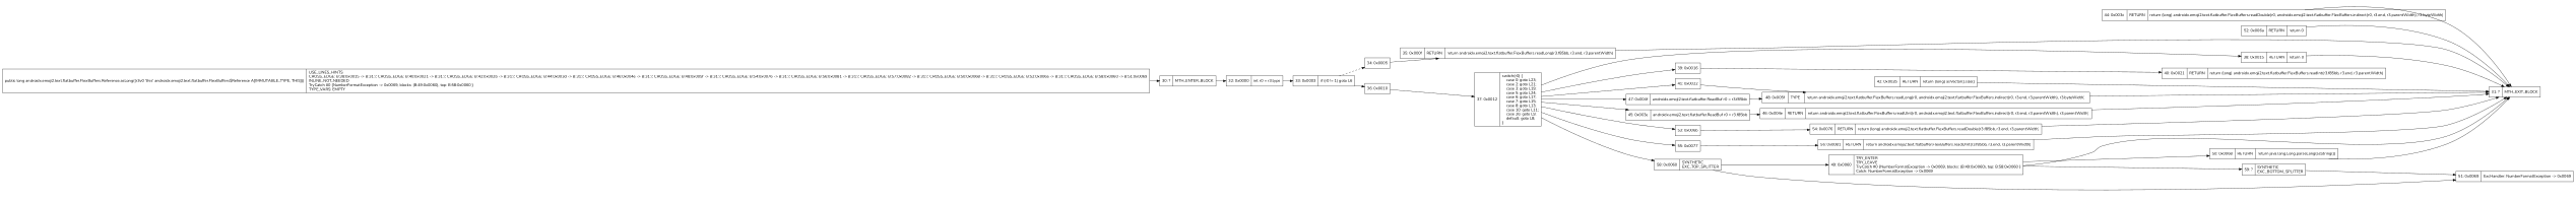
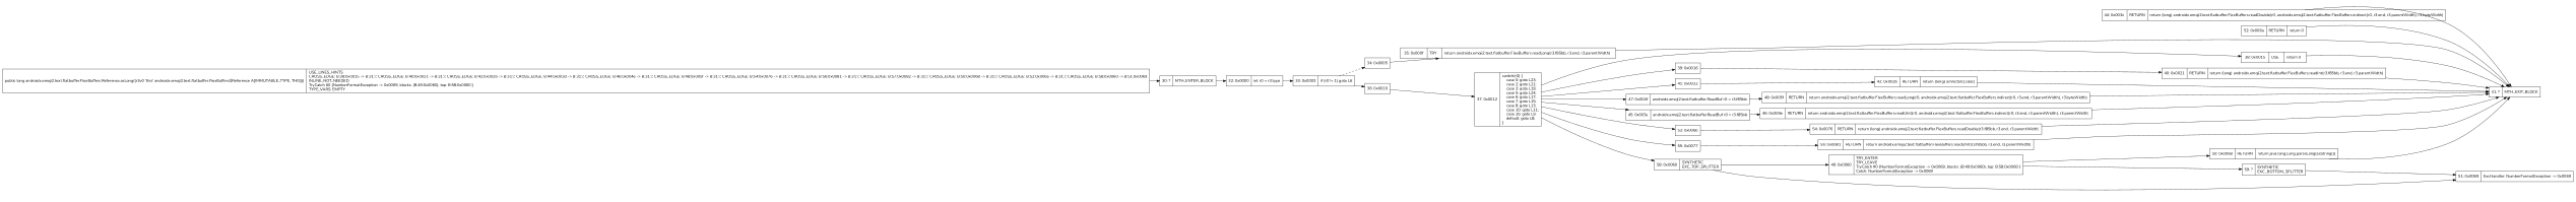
  digraph {
    fontname=Nunito
    rankdir=LR
    node [fontname=Nunito shape=record]
    edge [fontname=Nunito]
    n1 [label="{30\:\ ?|MTH_ENTER_BLOCK\l}"]
    n2 [label="{32\:\ 0x0000|int r0 = r3.type\l}"]
    n3 [label="{33\:\ 0x0003|if (r0 != 1) goto L6\l}"]
    n4 [label="{34\:\ 0x0005}"]
    n5 [label="{36\:\ 0x0010}"]
-   n6 [label="{35\:\ 0x000f|RETURN\l|return androidx.emoji2.text.flatbuffer.FlexBuffers.readLong(r3.f85bb, r3.end, r3.parentWidth)\l}"]
+   n6 [label="{35\:\ 0x000f|TRY\l|return androidx.emoji2.text.flatbuffer.FlexBuffers.readLong(r3.f85bb, r3.end, r3.parentWidth)\l}"]
    n7 [label="{37\:\ 0x0012|switch(r0) \{\l    case 0: goto L23;\l    case 2: goto L21;\l    case 3: goto L19;\l    case 5: goto L24;\l    case 6: goto L17;\l    case 7: goto L15;\l    case 8: goto L13;\l    case 10: goto L11;\l    case 26: goto L9;\l    default: goto L8;\l\}\l}"]
    n8 [label="{31\:\ ?|MTH_EXIT_BLOCK\l}"]
-   n9 [label="{38\:\ 0x0015|RETURN\l|return 0\l}"]
+   n9 [label="{38\:\ 0x0015|USE\l|return 0\l}"]
    n10 [label="{39\:\ 0x0016}"]
    n11 [label="{41\:\ 0x0022}"]
    n12 [label="{45\:\ 0x003e|androidx.emoji2.text.flatbuffer.ReadBuf r0 = r3.f85bb\l}"]
    n13 [label="{47\:\ 0x004f|androidx.emoji2.text.flatbuffer.ReadBuf r0 = r3.f85bb\l}"]
    n14 [label="{53\:\ 0x006b}"]
    n15 [label="{55\:\ 0x0077}"]
    n16 [label="{58\:\ 0x0060|SYNTHETIC\lEXC_TOP_SPLITTER\l}"]
    n17 [label="{40\:\ 0x0021|RETURN\l|return (long) androidx.emoji2.text.flatbuffer.FlexBuffers.readInt(r3.f85bb, r3.end, r3.parentWidth)\l}"]
    n18 [label="{42\:\ 0x002b|RETURN\l|return (long) asVector().size()\l}"]
    n19 [label="{46\:\ 0x004e|RETURN\l|return androidx.emoji2.text.flatbuffer.FlexBuffers.readUInt(r0, androidx.emoji2.text.flatbuffer.FlexBuffers.indirect(r0, r3.end, r3.parentWidth), r3.parentWidth)\l}"]
-   n20 [label="{48\:\ 0x005f|TYPE\l|return androidx.emoji2.text.flatbuffer.FlexBuffers.readLong(r0, androidx.emoji2.text.flatbuffer.FlexBuffers.indirect(r0, r3.end, r3.parentWidth), r3.byteWidth)\l}"]
+   n20 [label="{48\:\ 0x005f|RETURN\l|return androidx.emoji2.text.flatbuffer.FlexBuffers.readLong(r0, androidx.emoji2.text.flatbuffer.FlexBuffers.indirect(r0, r3.end, r3.parentWidth), r3.byteWidth)\l}"]
    n21 [label="{54\:\ 0x0076|RETURN\l|return (long) androidx.emoji2.text.flatbuffer.FlexBuffers.readDouble(r3.f85bb, r3.end, r3.parentWidth)\l}"]
    n22 [label="{56\:\ 0x0081|RETURN\l|return androidx.emoji2.text.flatbuffer.FlexBuffers.readUInt(r3.f85bb, r3.end, r3.parentWidth)\l}"]
    n23 [label="{49\:\ 0x0060|TRY_ENTER\lTRY_LEAVE\lTryCatch #0 \{NumberFormatException \-\> 0x0069, blocks: (B:49:0x0060), top: B:58:0x0060 \}\lCatch: NumberFormatException \-\> 0x0069\l}"]
    n24 [label="{51\:\ 0x0069|ExcHandler: NumberFormatException \-\> 0x0069\l}"]
    n25 [label="{44\:\ 0x003d|RETURN\l|return (long) androidx.emoji2.text.flatbuffer.FlexBuffers.readDouble(r0, androidx.emoji2.text.flatbuffer.FlexBuffers.indirect(r0, r3.end, r3.parentWidth), r3.byteWidth)\l}"]
    n26 [label="{50\:\ 0x0068|RETURN\l|return java.lang.Long.parseLong(asString())\l}"]
    n27 [label="{59\:\ ?|SYNTHETIC\lEXC_BOTTOM_SPLITTER\l}"]
    n28 [label="{52\:\ 0x006a|RETURN\l|return 0\l}"]
    n29 [label="{public long androidx.emoji2.text.flatbuffer.FlexBuffers.Reference.asLong((r3v0 'this' androidx.emoji2.text.flatbuffer.FlexBuffers$Reference A[IMMUTABLE_TYPE, THIS]))  | USE_LINES_HINTS\lCROSS_EDGE: B:38:0x0015 \-\> B:31:?, CROSS_EDGE: B:40:0x0021 \-\> B:31:?, CROSS_EDGE: B:42:0x002b \-\> B:31:?, CROSS_EDGE: B:44:0x003d \-\> B:31:?, CROSS_EDGE: B:46:0x004e \-\> B:31:?, CROSS_EDGE: B:48:0x005f \-\> B:31:?, CROSS_EDGE: B:54:0x0076 \-\> B:31:?, CROSS_EDGE: B:56:0x0081 \-\> B:31:?, CROSS_EDGE: B:57:0x0082 \-\> B:31:?, CROSS_EDGE: B:50:0x0068 \-\> B:31:?, CROSS_EDGE: B:52:0x006a \-\> B:31:?, CROSS_EDGE: B:58:0x0060 \-\> B:51:0x0069\lINLINE_NOT_NEEDED\lTryCatch #0 \{NumberFormatException \-\> 0x0069, blocks: (B:49:0x0060), top: B:58:0x0060 \}\lTYPE_VARS: EMPTY\l}"]
    n1 -> n2
    n2 -> n3
    n3 -> n4 [style=dashed]
    n3 -> n5
    n4 -> n6
    n5 -> n7
    n6 -> n8
    n7 -> n9
    n7 -> n10
    n7 -> n11
    n7 -> n12
    n7 -> n13
    n7 -> n14
    n7 -> n15
    n7 -> n16
    n9 -> n8
    n10 -> n17
-   n11 -> n20
+   n11 -> n18
    n12 -> n19
    n13 -> n20
    n14 -> n21
    n15 -> n22
    n16 -> n23
    n16 -> n24
-   n23 -> n8
+   n17 -> n8
    n18 -> n8
    n19 -> n8
    n20 -> n8
    n21 -> n8
    n22 -> n8
    n23 -> n26
    n23 -> n27
    n25 -> n8
    n26 -> n8
    n27 -> n24
    n28 -> n8
    n29 -> n1
  }
